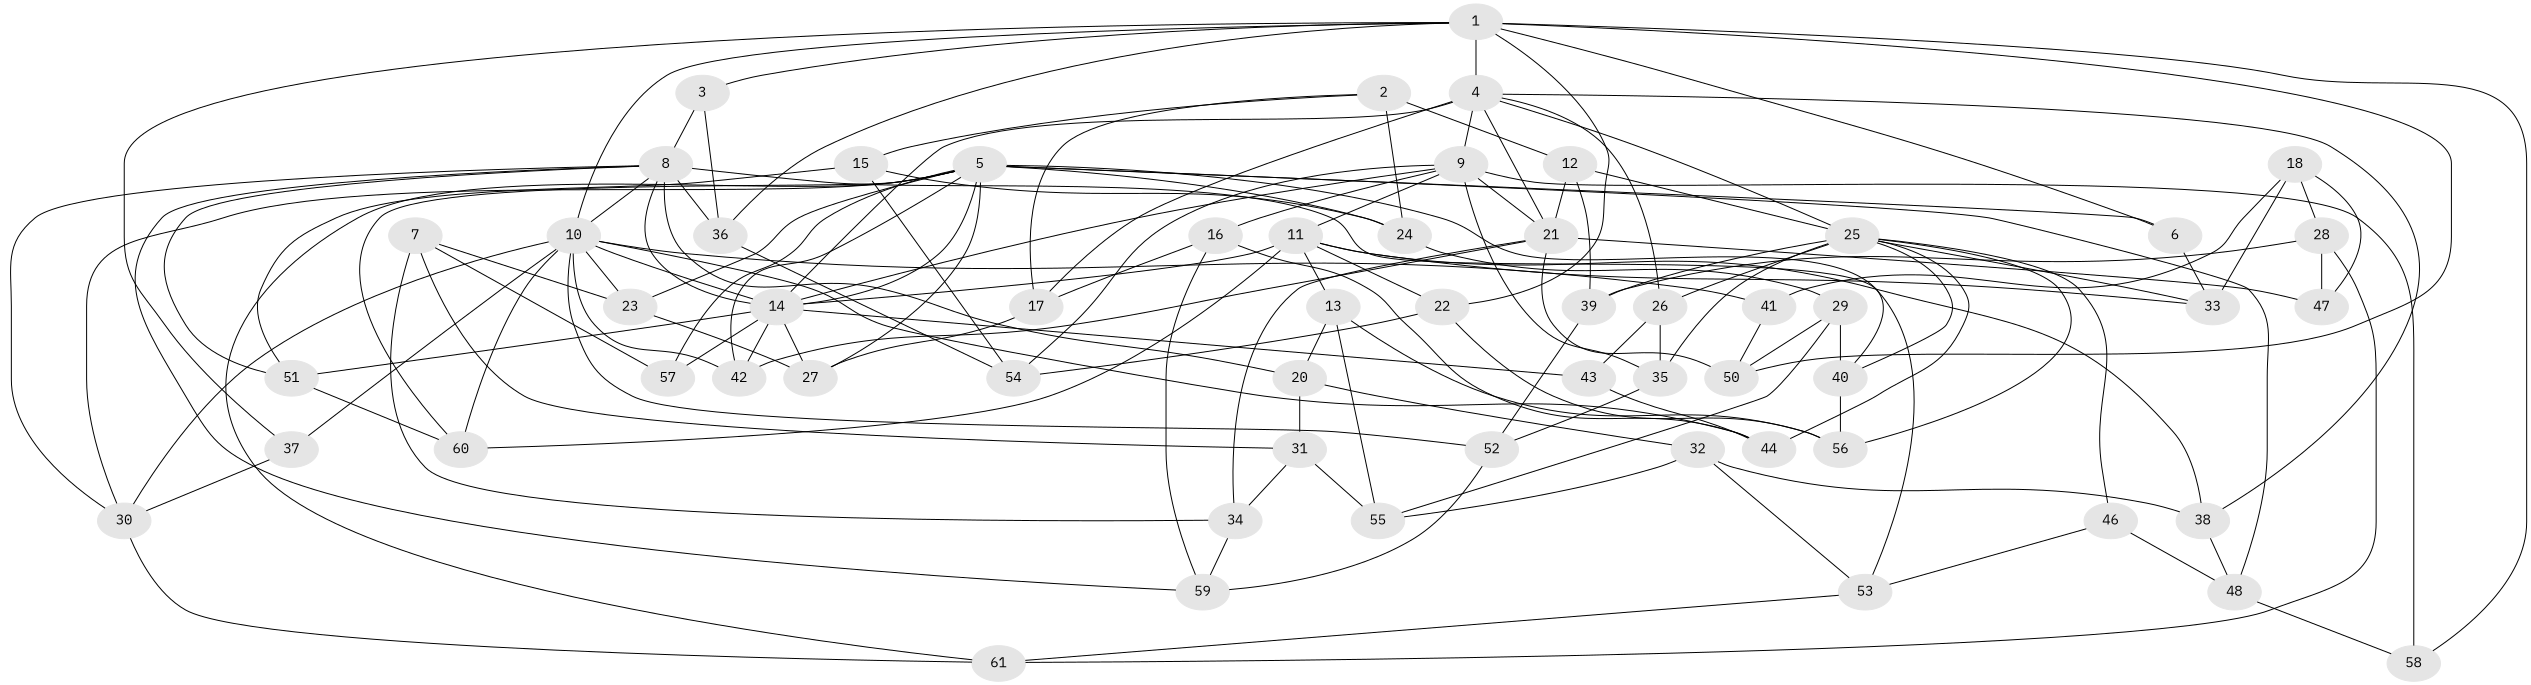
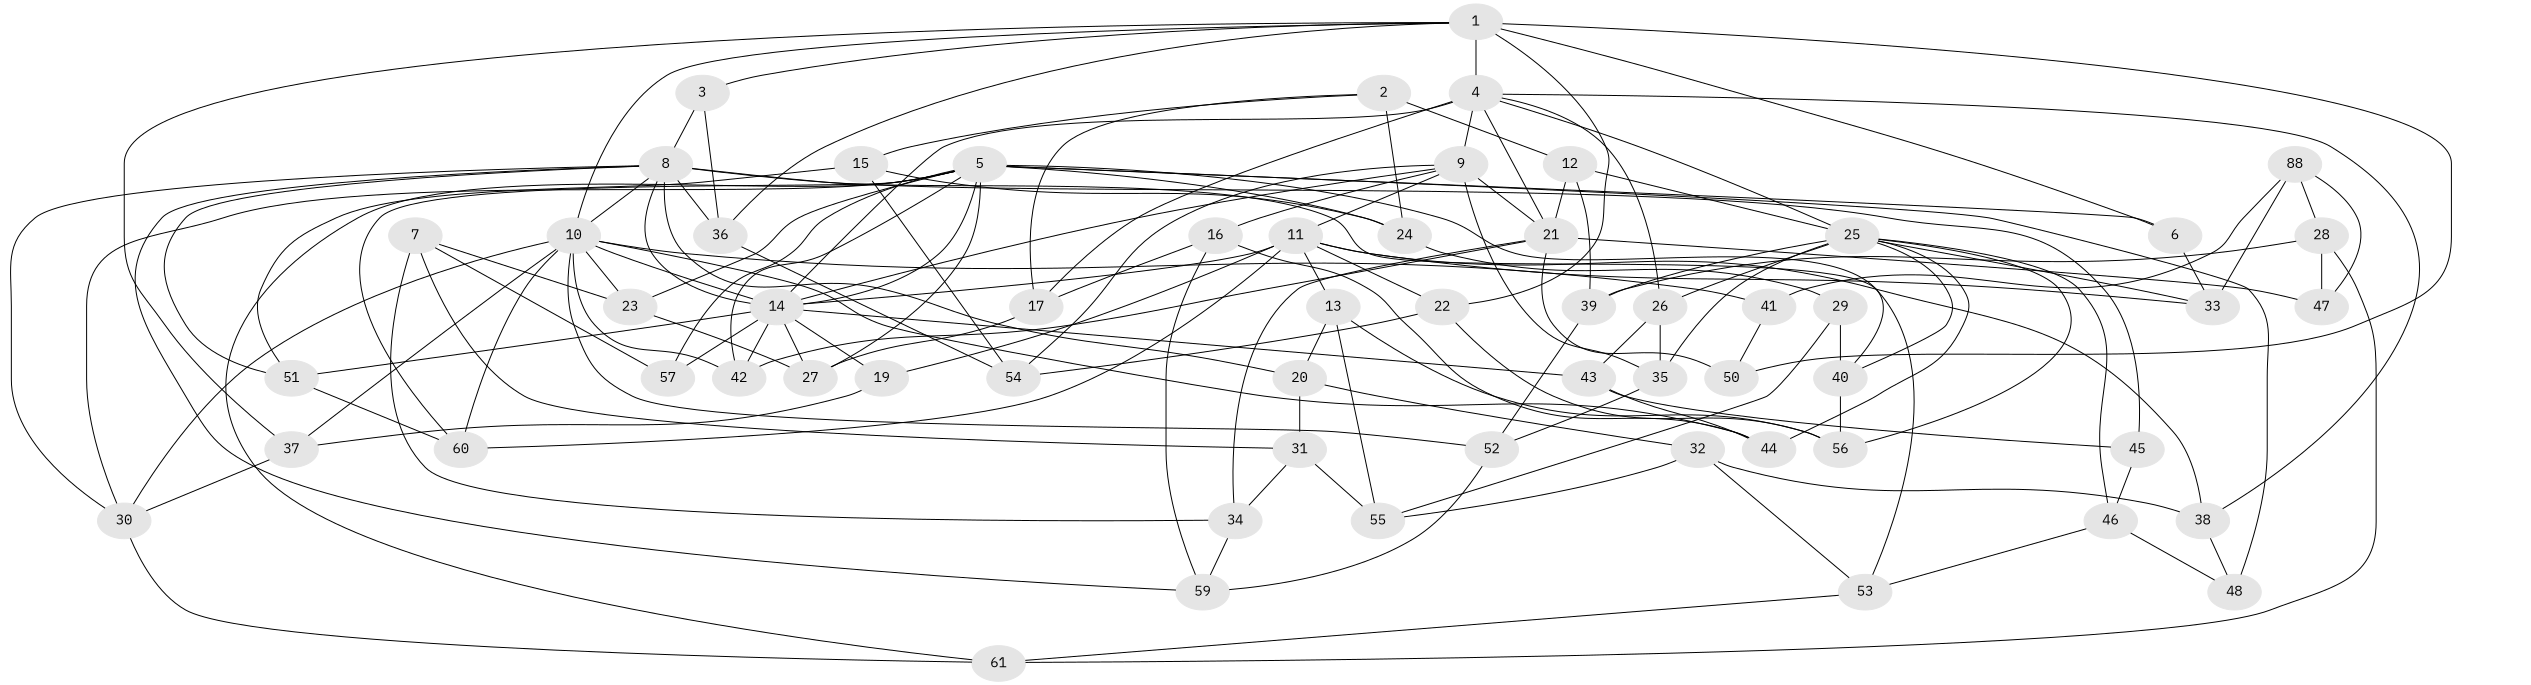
  graph {
    fontname="IBM Plex Mono"
    node [color=gray90 fontname="IBM Plex Mono" style=filled]
    edge [fontname="IBM Plex Mono" weight=1.0]
    1
    3
    4
    6
    10
    22
    36
    37
    50
-   58
    8
    17
    9
    14
    21
    25
    26
    38
    33
    23
    30
    42
    60
    41
    44
    52
    54
    56
    2
    12
    15
    24
    39
    51
    27
    29
    20
+   45
    53
    59
    11
    16
    35
    57
+   19
    43
    34
    47
    40
    46
    48
    5
    61
    7
    31
    55
    32
    13
-   18
+   18 [label=88]
    28
    1 -- 3
    1 -- 4 [weight=3.0]
    1 -- 6
    1 -- 10 [weight=2.0]
    1 -- 22
    1 -- 36
    1 -- 37
    1 -- 50
-   1 -- 58
    3 -- 36
    3 -- 8 [weight=2.0]
    4 -- 17
    4 -- 9 [weight=2.0]
    4 -- 14
    4 -- 21 [weight=2.0]
    4 -- 25
    4 -- 26
    4 -- 38
    6 -- 33
    10 -- 37
    10 -- 14
    10 -- 23
    10 -- 30
    10 -- 42
    10 -- 60
    10 -- 41
    10 -- 44
    10 -- 52
    22 -- 54
    22 -- 56
    36 -- 54
    37 -- 30
    8 -- 10
    8 -- 36
    8 -- 14
    8 -- 30
    8 -- 51
    8 -- 20
+   8 -- 45 [weight=2.0]
    8 -- 53
    8 -- 59
    17 -- 27
-   9 -- 58
    9 -- 14
    9 -- 21 [weight=2.0]
    9 -- 54
    9 -- 11
    9 -- 16
    9 -- 35
    14 -- 42
    14 -- 51
    14 -- 27
    14 -- 57
+   14 -- 19
    14 -- 43
    21 -- 50
    21 -- 42
    21 -- 34
    21 -- 47 [weight=2.0]
    25 -- 26
    25 -- 33
    25 -- 44
    25 -- 56
    25 -- 39
    25 -- 35
    25 -- 40
    25 -- 46
    26 -- 35
    26 -- 43
    38 -- 48
    23 -- 27
    30 -- 61
    41 -- 50
    52 -- 59
    2 -- 17
    2 -- 12
    2 -- 15
    2 -- 24
    12 -- 21
    12 -- 25
    12 -- 39
    15 -- 54
    15 -- 24
    15 -- 51
    24 -- 29
    39 -- 52
    51 -- 60
-   29 -- 50
    29 -- 40
    29 -- 55
    20 -- 31
    20 -- 32
+   45 -- 46
    53 -- 61
    11 -- 22
    11 -- 14
    11 -- 38
    11 -- 33
    11 -- 60
+   11 -- 19
    11 -- 13
    16 -- 17
    16 -- 44
    16 -- 59
    35 -- 52
+   19 -- 37
    43 -- 44
+   43 -- 45
    34 -- 59
    40 -- 56
    46 -- 53
    46 -- 48
-   48 -- 58
    5 -- 6
    5 -- 14
    5 -- 23
    5 -- 30
    5 -- 42
    5 -- 60
    5 -- 24
    5 -- 27
    5 -- 57
    5 -- 40
    5 -- 48
    5 -- 61
    7 -- 23
    7 -- 57
    7 -- 34
    7 -- 31
    31 -- 34
    31 -- 55
    32 -- 38
    32 -- 53
    32 -- 55
    13 -- 56
    13 -- 20
    13 -- 55
    18 -- 33
    18 -- 41
    18 -- 47
    18 -- 28
    28 -- 39
    28 -- 47
    28 -- 61
  }
